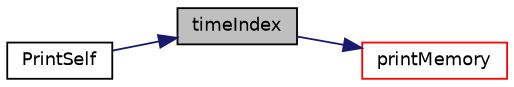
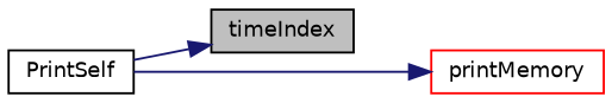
  digraph {
    rankdir=LR
    node [color=black fontname=Helvetica fontsize=10 shape=record]
    edge [color=midnightblue fontname=Helvetica fontsize=10 labelfontname=Helvetica labelfontsize=10 style=solid]
    n1 [fillcolor=grey75 fontcolor=black height=0.2 label=timeIndex style=filled width=0.4]
    n2 [color=red height=0.2 label=printMemory width=0.4]
    n3 [height=0.2 label=PrintSelf width=0.4]
-   n1 -> n2
+   n3 -> n2
    n3 -> n1
  }
